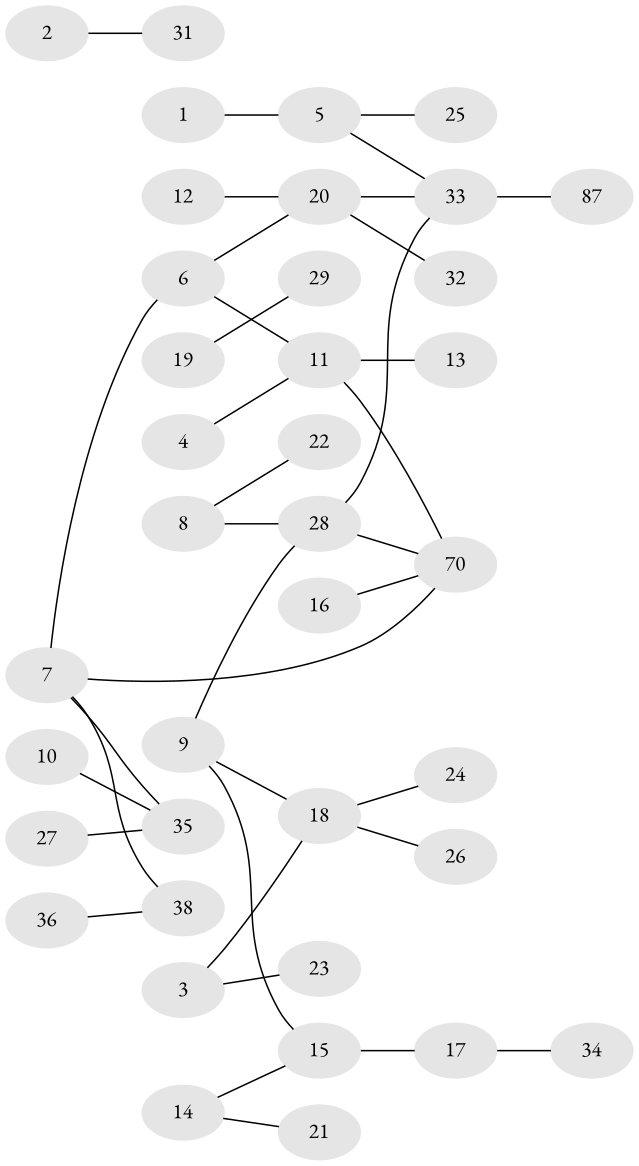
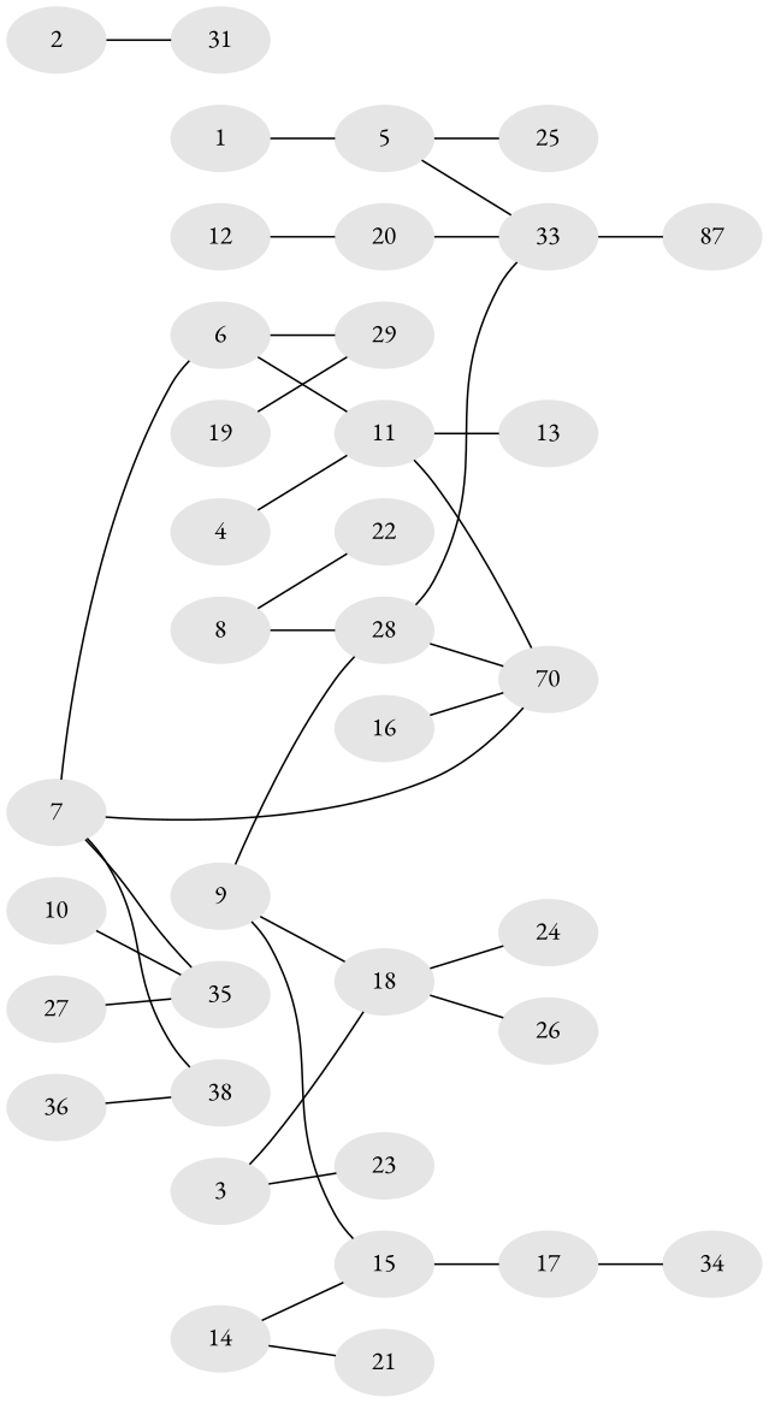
  graph {
    fontname="EB Garamond"
    rankdir=LR
    node [color=gray90 fontname="EB Garamond" style=filled]
    edge [fontname="EB Garamond" weight=1.0]
    1
    5
    25
    33
    2
    31
    n7 [label=70]
    11
    13
    3
    18
    23
    24
    26
    4
    n16 [label=87]
    6
    29
    7
    35
    38
    8
    22
    28
    9
    15
    17
    10
    12
    20
-   32
    14
    21
    34
    16
    19
    27
    36
    1 -- 5
    5 -- 25
    5 -- 33
    33 -- n16
    2 -- 31
    11 -- n7
    11 -- 13
    3 -- 18
    3 -- 23
    18 -- 24
    18 -- 26
    4 -- 11
    6 -- 11
-   6 -- 20
+   6 -- 29
    7 -- n7
    7 -- 6
    7 -- 35
    7 -- 38
    8 -- 22
    8 -- 28
    28 -- 33
    28 -- n7
    9 -- 18
    9 -- 28
    9 -- 15
    15 -- 17
    17 -- 34
    10 -- 35
    12 -- 20
    20 -- 33
-   20 -- 32
    14 -- 15
    14 -- 21
    16 -- n7
    19 -- 29
    27 -- 35
    36 -- 38
  }
